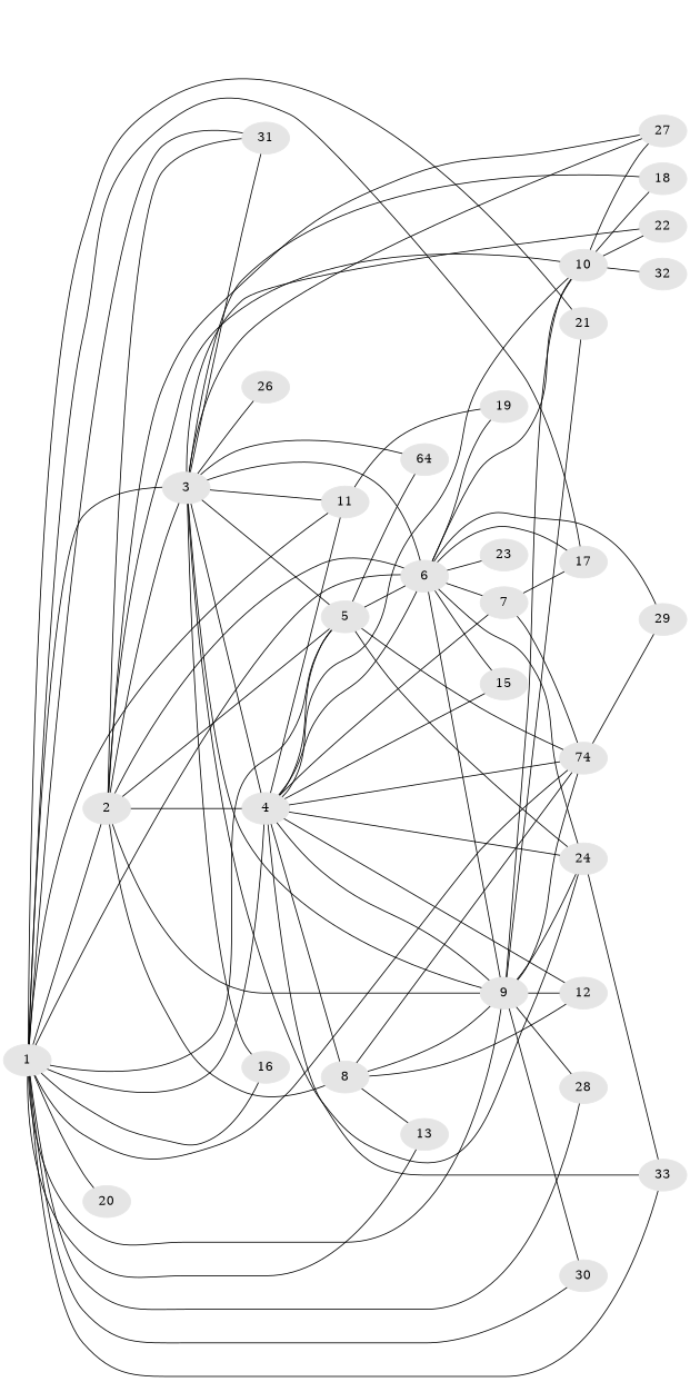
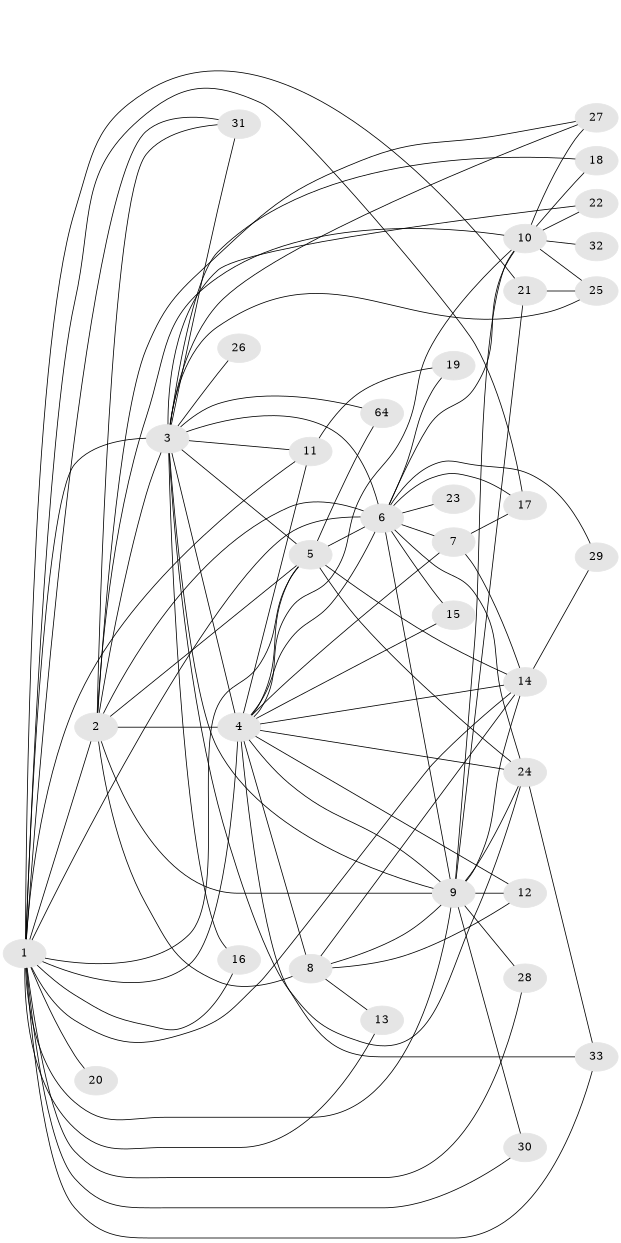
  graph {
    rankdir=LR
    node [color=gray90 style=filled]
    edge [weight=1.0]
    1
    2
    3
    4
    5
    6
    9
    11
    13
-   14 [label=74]
+   14
    16
    17
    20
    21
    28
    30
    31
    33
    8
    10
    27
    18
    22
    24
+   25
    26
    n27 [label=64]
    7
    12
    15
    19
    23
    29
    32
    1 -- 2 [weight=2.0]
    1 -- 3 [weight=3.0]
    1 -- 4 [weight=2.0]
    1 -- 5
    1 -- 6 [weight=2.0]
    1 -- 9
    1 -- 11
    1 -- 13 [weight=2.0]
    1 -- 14
    1 -- 16
    1 -- 17
    1 -- 20
    1 -- 21
    1 -- 28
    1 -- 30
    1 -- 31
    1 -- 33
    2 -- 3 [weight=4.0]
    2 -- 4 [weight=4.0]
    2 -- 5 [weight=2.0]
    2 -- 6 [weight=4.0]
    2 -- 9 [weight=13.0]
    2 -- 31
    2 -- 8
    2 -- 10 [weight=3.0]
    2 -- 27
    3 -- 4 [weight=4.0]
    3 -- 5 [weight=2.0]
    3 -- 6 [weight=4.0]
    3 -- 9
    3 -- 11
    3 -- 16 [weight=2.0]
    3 -- 31
    3 -- 27 [weight=2.0]
    3 -- 18
    3 -- 22
    3 -- 24
+   3 -- 25
    3 -- 26
    3 -- n27
    4 -- 5 [weight=2.0]
    4 -- 6 [weight=4.0]
    4 -- 9
    4 -- 11
    4 -- 14
    4 -- 33 [weight=2.0]
    4 -- 8 [weight=2.0]
    4 -- 10 [weight=2.0]
    4 -- 24 [weight=6.0]
    4 -- 7 [weight=2.0]
    4 -- 12
    4 -- 15 [weight=2.0]
    5 -- 6 [weight=3.0]
    5 -- 14
    5 -- 24
    5 -- n27
    6 -- 9 [weight=3.0]
    6 -- 17
    6 -- 10 [weight=2.0]
    6 -- 24
    6 -- 7 [weight=3.0]
    6 -- 15
    6 -- 19
    6 -- 23
    6 -- 29
    9 -- 14
    9 -- 21
    9 -- 28
    9 -- 30
    9 -- 10 [weight=2.0]
    9 -- 24
    9 -- 12
    11 -- 19
    14 -- 29
+   21 -- 25
    8 -- 9
    8 -- 13 [weight=2.0]
    8 -- 14
    8 -- 12
    10 -- 27
    10 -- 18
    10 -- 22
+   10 -- 25
    10 -- 32
    24 -- 33
    7 -- 14
    7 -- 17 [weight=2.0]
  }
